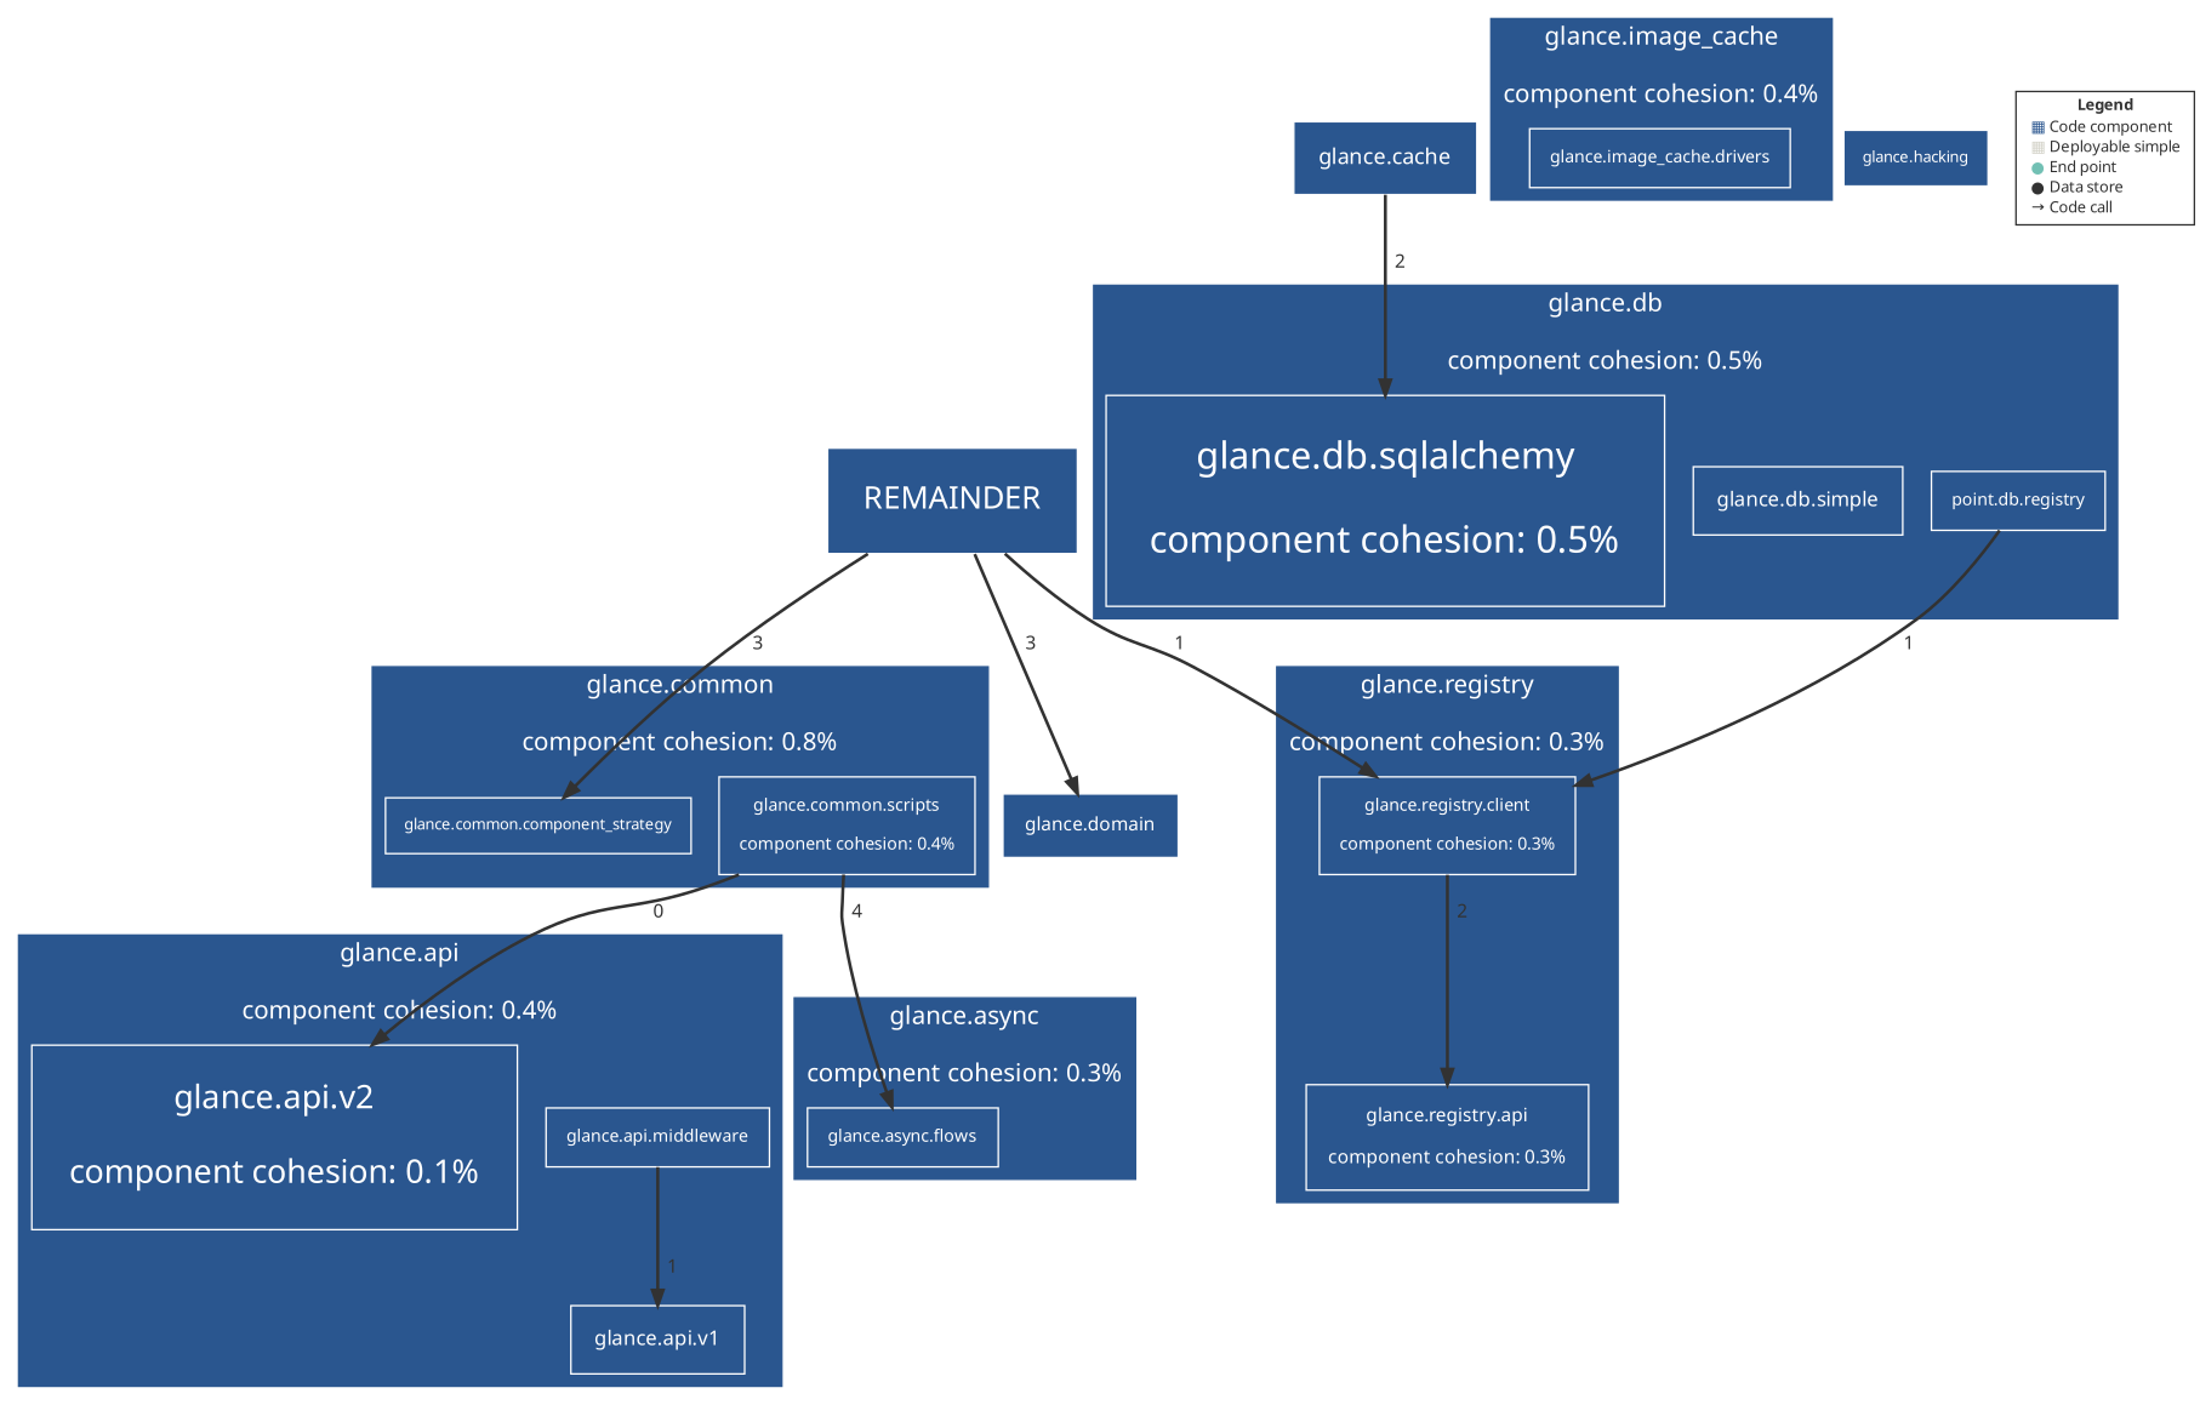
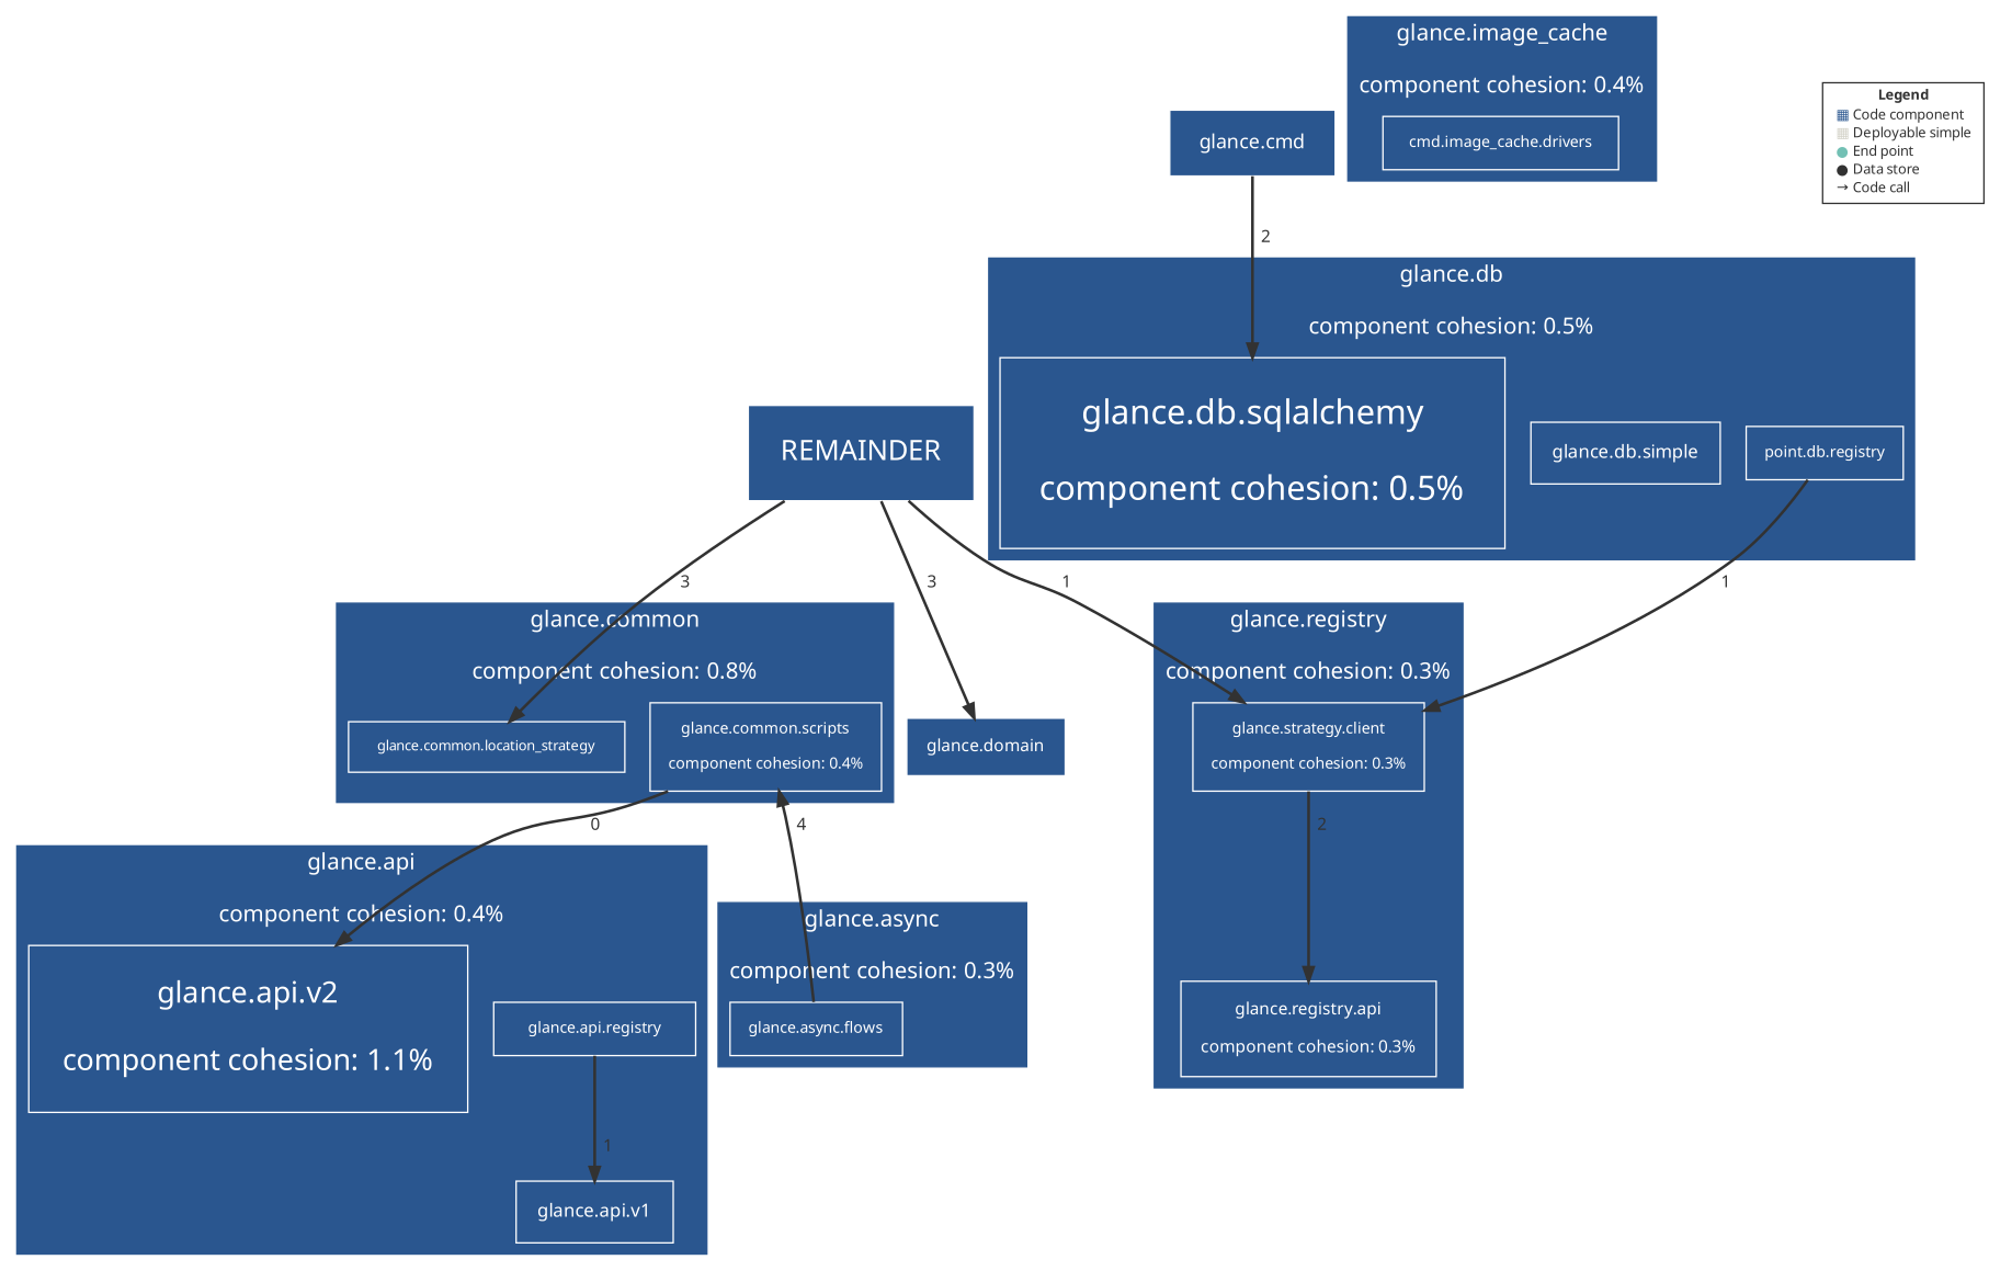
  digraph {
    compound=true
    fontname="Noto Sans"
    rankdir=TD
    node [color="#FFFFFF" fillcolor="#2A568F" fontcolor="#FFFFFF" fontname="Noto Sans" fontsize=11 margin=0.176 penwidth=1 shape=box style=filled]
    edge [color="#323232" fontcolor="#323232" fontname="Noto Sans" fontsize=12 penwidth=2]
-   n1 [label="glance.api.middleware"]
+   n1 [label="glance.api.registry"]
    n2 [fontsize=13 label="glance.api.v1" margin=0.20800000000000002]
-   n3 [fontsize=21 label="glance.api.v2\n\ncomponent cohesion: 0.1%" margin=0.336]
+   n3 [fontsize=21 label="glance.api.v2\n\ncomponent cohesion: 1.1%" margin=0.336]
    n4 [label="glance.common.scripts\n\ncomponent cohesion: 0.4%"]
-   n5 [fontsize=10 label="glance.common.component_strategy" margin=0.16]
+   n5 [fontsize=10 label="glance.common.location_strategy" margin=0.16]
    n6 [label="point.db.registry"]
    n7 [fontsize=13 label="glance.db.simple" margin=0.20800000000000002]
    n8 [fontsize=24 label="glance.db.sqlalchemy\n\ncomponent cohesion: 0.5%" margin=0.384]
-   n9 [label="glance.image_cache.drivers"]
+   n9 [label="cmd.image_cache.drivers"]
    n10 [label="glance.async.flows"]
-   n11 [label="glance.registry.client\n\ncomponent cohesion: 0.3%"]
+   n11 [label="glance.strategy.client\n\ncomponent cohesion: 0.3%"]
    n12 [fontsize=12 label="glance.registry.api\n\ncomponent cohesion: 0.3%" margin=0.192]
-   n13 [fontsize=14 label="glance.cache" margin=0.224]
+   n13 [fontsize=14 label="glance.cmd" margin=0.224]
    n14 [fontsize=20 label=REMAINDER margin=0.32]
    n15 [fontsize=12 label="glance.domain" margin=0.192]
-   n16 [fontsize=10 label="glance.hacking" margin=0.16]
    n17 [color="#323232" fillcolor="#FFFFFF" fontcolor="#323232" fontsize=10 label=<<TABLE BORDER="0" CELLPADDING="1" CELLSPACING="0"> <TR><TD COLSPAN="2"><B>Legend</B></TD></TR> <TR><TD><FONT COLOR="#2A568F">&#9638;</FONT></TD><TD ALIGN="left">Code component</TD></TR> <TR><TD><FONT COLOR="#D2D1C7">&#9638;</FONT></TD><TD ALIGN="left">Deployable simple</TD></TR> <TR><TD><FONT COLOR="#72C0B4">&#9679;</FONT></TD><TD ALIGN="left">End point</TD></TR> <TR><TD><FONT COLOR="#323232">&#9679;</FONT></TD><TD ALIGN="left">Data store</TD></TR> <TR><TD><FONT COLOR="#323232">&rarr;</FONT></TD><TD ALIGN="left">Code call</TD></TR> </TABLE> > margin=""]
    subgraph cluster_1 {
      color="#2A568F"
      fontcolor="#FFFFFF"
      fontsize=16
      label="glance.api\n\ncomponent cohesion: 0.4%"
      style=filled
      n1
      n2
      n3
    }
    subgraph cluster_2 {
      color="#2A568F"
      fontcolor="#FFFFFF"
      fontsize=16
      label="glance.common\n\ncomponent cohesion: 0.8%"
      style=filled
      n4
      n5
    }
    subgraph cluster_3 {
      color="#2A568F"
      fontcolor="#FFFFFF"
      fontsize=16
      label="glance.db\n\ncomponent cohesion: 0.5%"
      style=filled
      n6
      n7
      n8
    }
    subgraph cluster_4 {
      color="#2A568F"
      fontcolor="#FFFFFF"
      fontsize=16
      label="glance.image_cache\n\ncomponent cohesion: 0.4%"
      style=filled
      n9
    }
    subgraph cluster_5 {
      color="#2A568F"
      fontcolor="#FFFFFF"
      fontsize=16
      label="glance.async\n\ncomponent cohesion: 0.3%"
      style=filled
      n10
    }
    subgraph cluster_6 {
      color="#2A568F"
      fontcolor="#FFFFFF"
      fontsize=16
      label="glance.registry\n\ncomponent cohesion: 0.3%"
      style=filled
      n11
      n12
    }
    n1 -> n2 [label="  1"]
    n4 -> n3 [label="  0"]
    n6 -> n11 [label="  1"]
-   n4 -> n10 [label="  4"]
+   n10 -> n4 [label="  4"]
    n11 -> n12 [label="  2"]
    n13 -> n8 [label="  2"]
    n14 -> n5 [label="  3"]
    n14 -> n11 [label="  1"]
    n14 -> n15 [label="  3"]
  }
